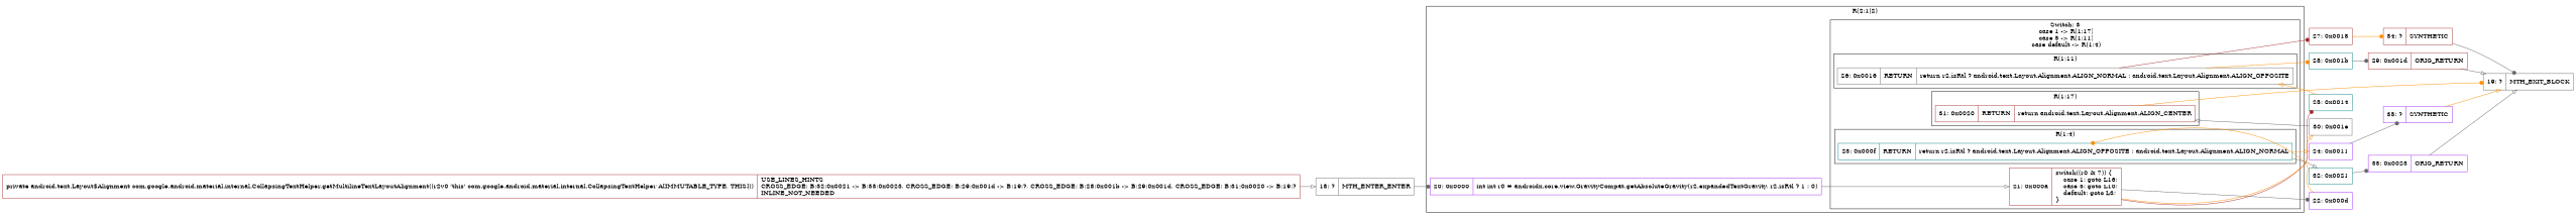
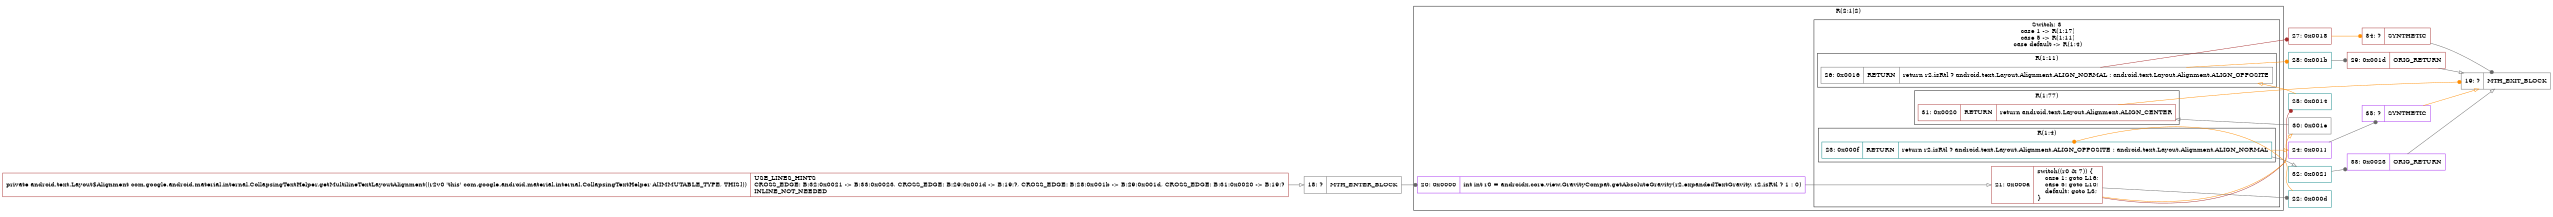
  digraph {
    rankdir=LR
    node [color=brown shape=record]
    edge [arrowhead=dot color=gray40]
    n1 [label="{31\:\ 0x0020|RETURN\l|return android.text.Layout.Alignment.ALIGN_CENTER\l}"]
    n2 [color=gray40 label="{26\:\ 0x0016|RETURN\l|return r2.isRtl ? android.text.Layout.Alignment.ALIGN_NORMAL : android.text.Layout.Alignment.ALIGN_OPPOSITE\l}"]
    n3 [color=teal label="{23\:\ 0x000f|RETURN\l|return r2.isRtl ? android.text.Layout.Alignment.ALIGN_OPPOSITE : android.text.Layout.Alignment.ALIGN_NORMAL\l}"]
    n4 [label="{21\:\ 0x000a|switch((r0 & 7)) \{\l    case 1: goto L16;\l    case 5: goto L10;\l    default: goto L3;\l\}\l}"]
    n5 [color=purple label="{20\:\ 0x0000|int int r0 = androidx.core.view.GravityCompat.getAbsoluteGravity(r2.expandedTextGravity, r2.isRtl ? 1 : 0)\l}"]
    n6 [color=gray40 label="{19\:\ ?|MTH_EXIT_BLOCK\l}"]
    n7 [label="{27\:\ 0x0018}"]
    n8 [color=teal label="{28\:\ 0x001b}"]
    n9 [color=purple label="{24\:\ 0x0011}"]
    n10 [color=teal label="{32\:\ 0x0021}"]
-   n11 [color=purple label="{22\:\ 0x000d}"]
+   n11 [color=teal label="{22\:\ 0x000d}"]
    n12 [color=teal label="{25\:\ 0x0014}"]
    n13 [color=gray40 label="{30\:\ 0x001e}"]
    n14 [label="{34\:\ ?|SYNTHETIC\l}"]
    n15 [label="{29\:\ 0x001d|ORIG_RETURN\l}"]
    n16 [color=purple label="{35\:\ ?|SYNTHETIC\l}"]
    n17 [color=purple label="{33\:\ 0x0023|ORIG_RETURN\l}"]
-   n18 [color=gray40 label="{18\:\ ?|MTH_ENTER_ENTER\l}"]
+   n18 [color=gray40 label="{18\:\ ?|MTH_ENTER_BLOCK\l}"]
    n19 [label="{private android.text.Layout$Alignment com.google.android.material.internal.CollapsingTextHelper.getMultilineTextLayoutAlignment((r2v0 'this' com.google.android.material.internal.CollapsingTextHelper A[IMMUTABLE_TYPE, THIS]))  | USE_LINES_HINTS\lCROSS_EDGE: B:32:0x0021 \-\> B:33:0x0023, CROSS_EDGE: B:29:0x001d \-\> B:19:?, CROSS_EDGE: B:28:0x001b \-\> B:29:0x001d, CROSS_EDGE: B:31:0x0020 \-\> B:19:?\lINLINE_NOT_NEEDED\l}"]
    subgraph cluster_1 {
      label="R(2:1|2)"
      n5
      subgraph cluster_2 {
        label="Switch: 3\n case 1 -> R(1:17)\n case 5 -> R(1:11)\n case default -> R(1:4)"
        n4
        subgraph cluster_3 {
-         label="R(1:17)"
+         label="R(1:77)"
          n1
        }
        subgraph cluster_4 {
          label="R(1:11)"
          n2
        }
        subgraph cluster_5 {
          label="R(1:4)"
          n3
        }
      }
    }
    n1 -> n6 [color=darkorange]
    n2 -> n7 [color=brown]
    n2 -> n8 [color=darkorange]
    n3 -> n9 [arrowhead=onormal color=darkorange]
    n3 -> n10 [arrowhead=onormal]
    n4 -> n11
    n4 -> n12 [color=brown]
    n4 -> n13 [arrowhead=onormal color=darkorange]
    n5 -> n4 [arrowhead=onormal]
    n7 -> n14 [color=darkorange]
    n8 -> n15
    n9 -> n16
    n10 -> n17
    n11 -> n3 [color=darkorange]
    n12 -> n2 [arrowhead=onormal color=darkorange]
    n13 -> n1 [arrowhead=onormal]
    n14 -> n6
    n15 -> n6 [arrowhead=onormal]
    n16 -> n6 [arrowhead=onormal color=darkorange]
    n17 -> n6 [arrowhead=onormal]
    n18 -> n5
    n19 -> n18 [arrowhead=onormal]
  }
